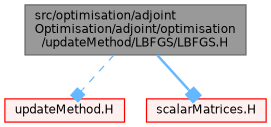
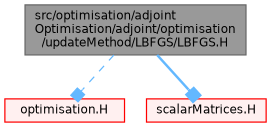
  digraph {
    node [color=red fillcolor="#FFF0F0" fontname=Helvetica fontsize=10 shape=box style=filled]
    edge [color=steelblue1 fontname=Helvetica fontsize=10 labelfontname=Helvetica labelfontsize=10 arrowhead=box]
    n1 [color=gray40 fillcolor=grey60 fontcolor=black height=0.2 label="src/optimisation/adjoint\lOptimisation/adjoint/optimisation\l/updateMethod/LBFGS/LBFGS.H" width=0.4]
-   n2 [height=0.2 label="updateMethod.H" width=0.4]
+   n2 [height=0.2 label="optimisation.H" width=0.4]
    n3 [height=0.2 label="scalarMatrices.H" width=0.4]
    n1 -> n2 [style=dashed]
    n1 -> n3 [style=bold]
  }
